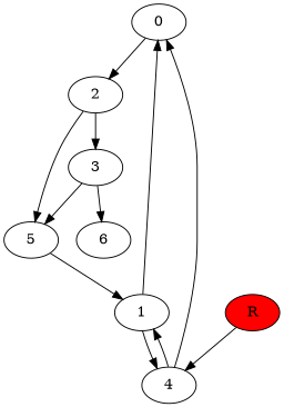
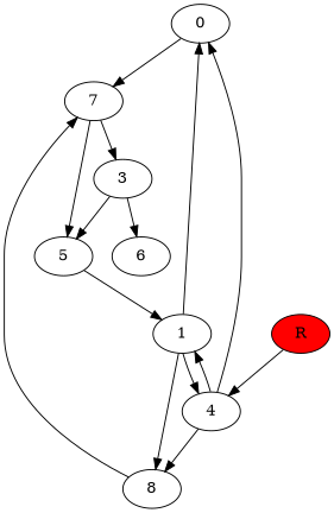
  digraph {
    n1 [label=0]
    1
    4
-   7 [label=2]
+   8
+   7
    3
    5
    6
    R [fillcolor="#ff0000" style=filled]
    n1 -> 7
    1 -> n1
    1 -> 4
+   1 -> 8
    4 -> n1
    4 -> 1
+   4 -> 8
+   8 -> 7
    7 -> 3
    7 -> 5
    3 -> 5
    3 -> 6
    5 -> 1
    R -> 4
  }
